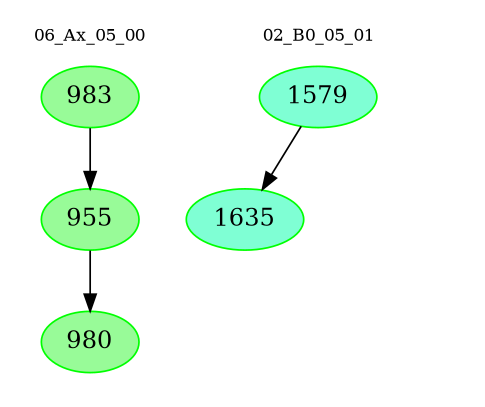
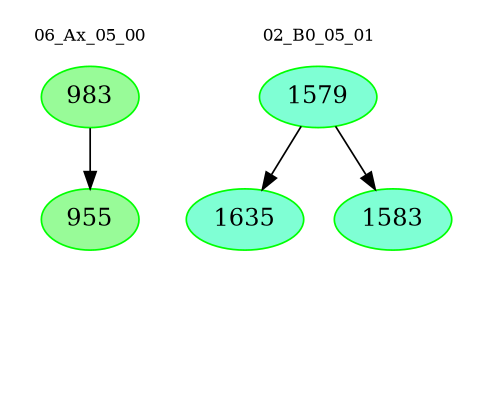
  digraph {
    node [color=green fillcolor=palegreen style=filled]
    edge [color=black]
    n1 [label=955]
-   n2 [label=980]
    n3 [label=983]
    n4 [fillcolor=aquamarine label=1579]
    n5 [fillcolor=aquamarine label=1635]
+   n6 [fillcolor=aquamarine label=1583]
    subgraph cluster_1 {
      color=white
      fontsize=10
      label="06_Ax_05_00"
      n1
-     n2
      n3
    }
    subgraph cluster_2 {
      color=white
      fontsize=10
      label="02_B0_05_01"
      n4
      n5
+     n6
    }
-   n1 -> n2
    n3 -> n1
    n4 -> n5
+   n4 -> n6
  }
